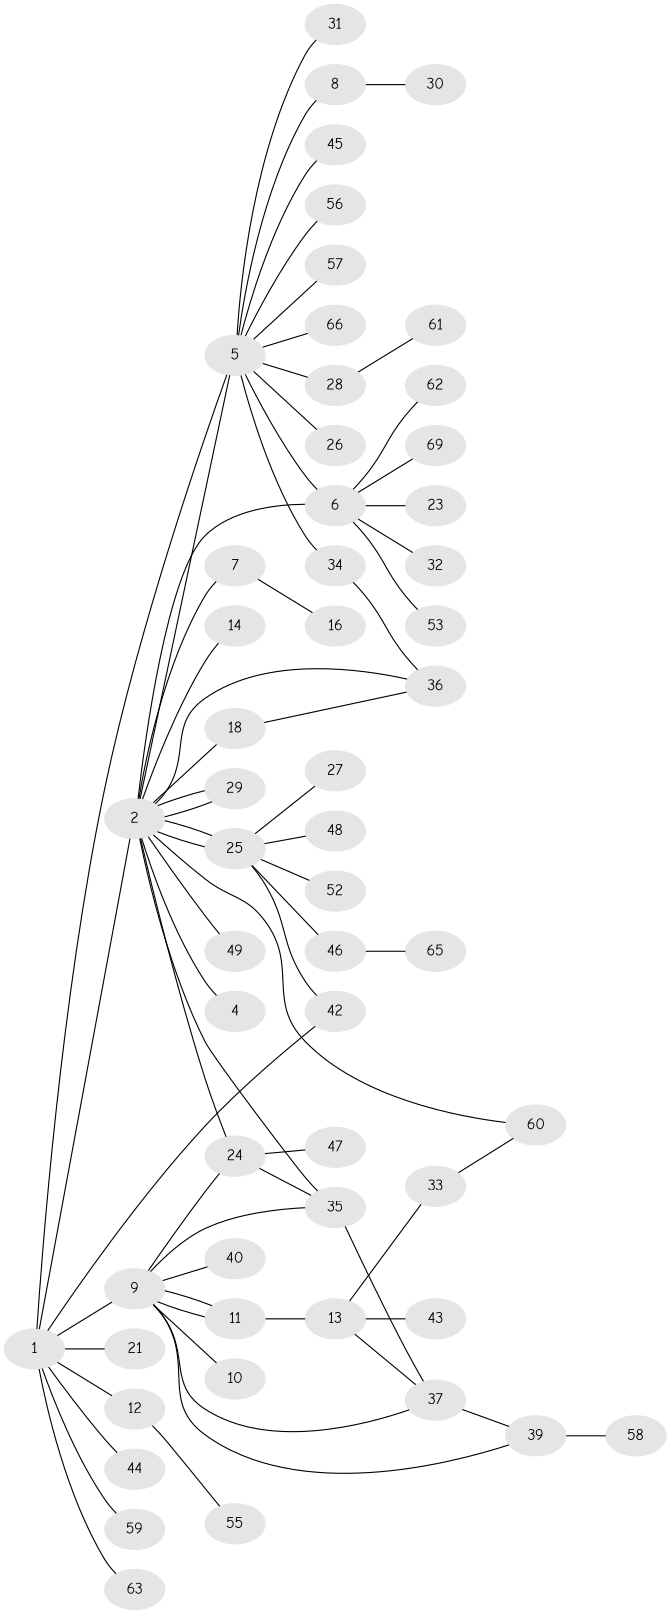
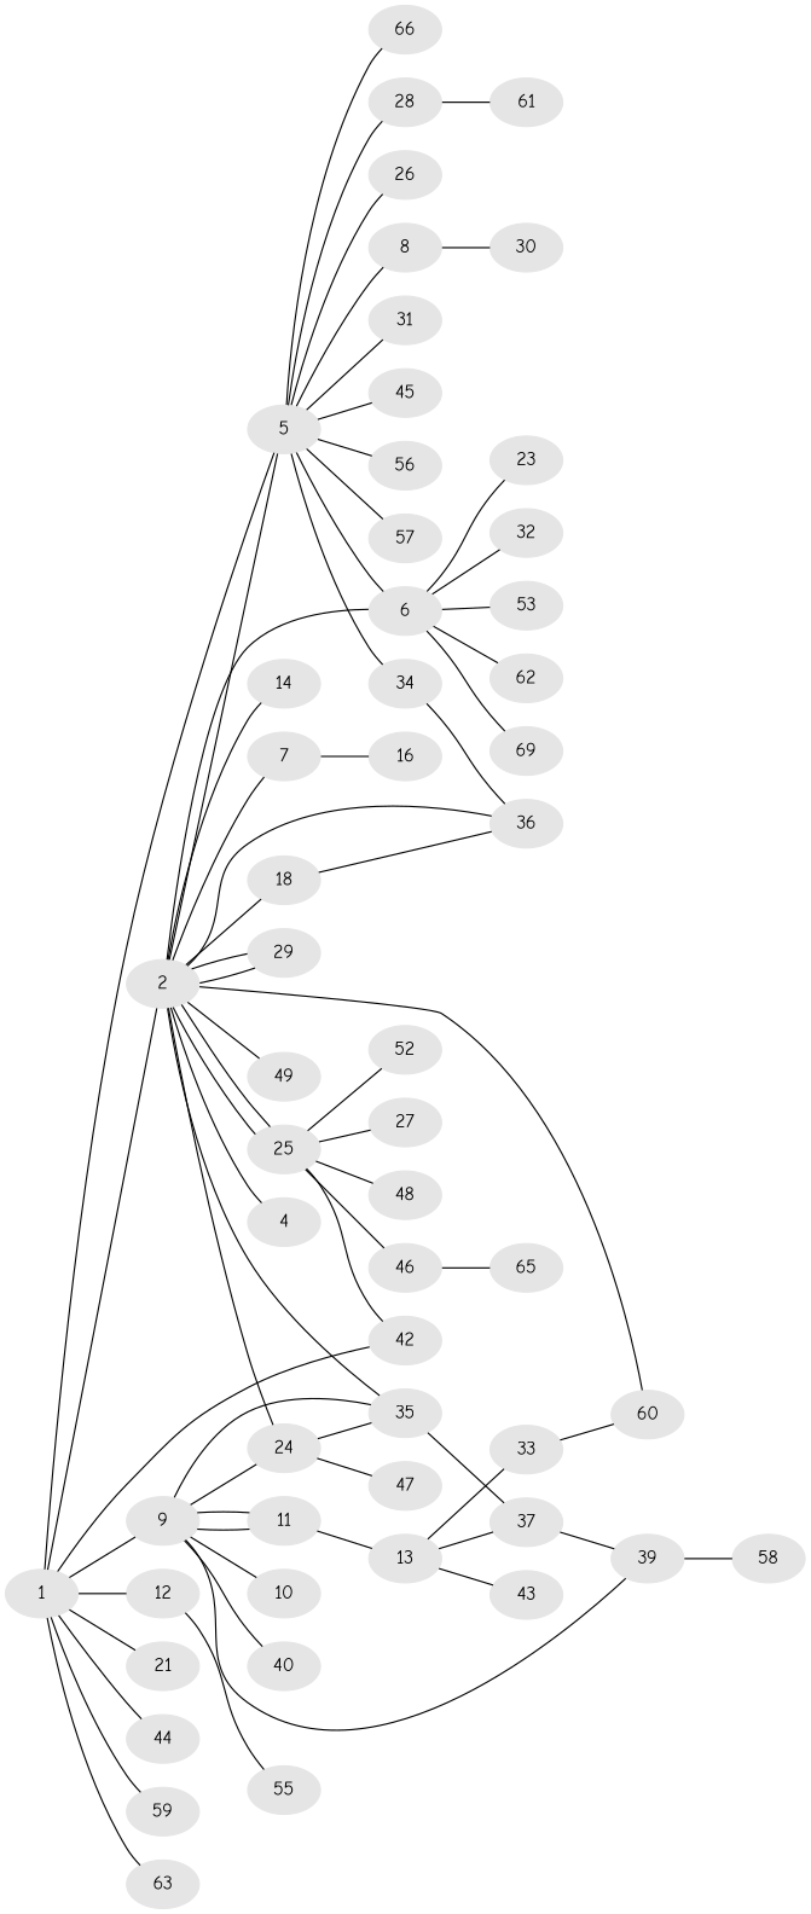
  graph {
    fontname="Comic Neue"
    rankdir=LR
    node [color=gray90 fontname="Comic Neue" style=filled]
    edge [fontname="Comic Neue"]
    1 [super="+3"]
    2 [super="+17"]
    5 [super="+22"]
    9 [super="+15"]
    12 [super="+41"]
    21
    42
    44
    59
    63
    4
    6 [super="+19"]
    7
    14
    18
    24 [super="+51"]
    25 [super="+70"]
    29
    35 [super="+67"]
    36 [super="+50"]
    49
    60
    8 [super="+20"]
    26
    28
    31
    34
    45
    56
    57
    66
    10
    11
    37
    39 [super="+54"]
    40
    55
    23
    32
    53
    62
    69
    16
    47
    27
    46
    48
    52
    30 [super="+38"]
    61
    13 [super="+64"]
    58
    33
    43
    65
    1 -- 2
    1 -- 5
    1 -- 9
    1 -- 12
    1 -- 21
    1 -- 42
    1 -- 44
    1 -- 59
    1 -- 63
    2 -- 5
    2 -- 4
    2 -- 6
    2 -- 7
    2 -- 14
    2 -- 18
    2 -- 24
    2 -- 25
    2 -- 25
    2 -- 29
    2 -- 29
    2 -- 35
    2 -- 36
    2 -- 49
    2 -- 60
    5 -- 6
    5 -- 8
    5 -- 26
    5 -- 28
    5 -- 31
    5 -- 34
    5 -- 45
    5 -- 56
    5 -- 57
    5 -- 66
    9 -- 24
    9 -- 35
    9 -- 10
    9 -- 11
    9 -- 11
-   9 -- 37
    9 -- 39
    9 -- 40
    12 -- 55
    6 -- 23
    6 -- 32
    6 -- 53
    6 -- 62
    6 -- 69
    7 -- 16
    18 -- 36
    24 -- 35
    24 -- 47
    25 -- 42
    25 -- 27
    25 -- 46
    25 -- 48
    25 -- 52
    35 -- 37
    8 -- 30
    28 -- 61
    34 -- 36
    11 -- 13
    37 -- 39
    39 -- 58
    46 -- 65
    13 -- 37
    13 -- 33
    13 -- 43
    33 -- 60
  }
